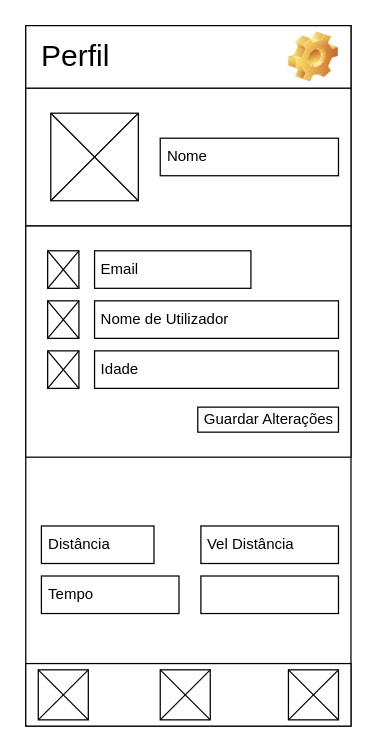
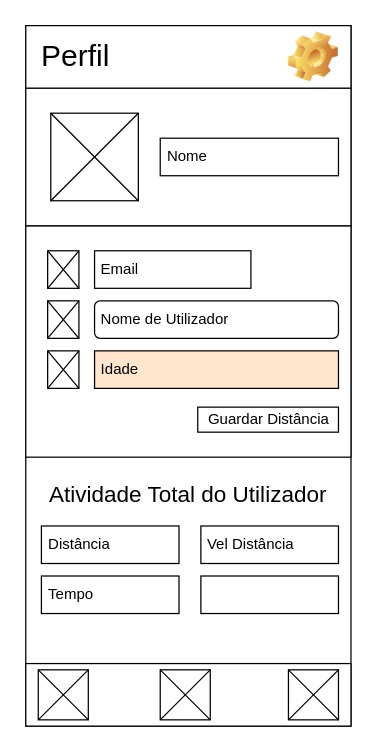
  <mxCell id="0" />
  <mxCell id="1" parent="0" />
  <mxCell id="2" value="" style="rounded=0;whiteSpace=wrap;html=1;" parent="1" vertex="1"><mxGeometry x="20" y="20" width="260" height="560" as="geometry" /></mxCell>
  <mxCell id="3" value="" style="rounded=0;whiteSpace=wrap;html=1;" vertex="1" parent="1"><mxGeometry x="20" y="180" width="260" height="185" as="geometry" /></mxCell>
  <mxCell id="4" value="" style="rounded=0;whiteSpace=wrap;html=1;" vertex="1" parent="1"><mxGeometry x="20" y="70" width="260" height="110" as="geometry" /></mxCell>
  <mxCell id="5" value="" style="verticalLabelPosition=bottom;verticalAlign=top;html=1;shape=mxgraph.basic.rect;fillColor2=none;strokeWidth=1;size=20;indent=5;" parent="1" vertex="1"><mxGeometry x="20" y="20" width="260" height="50" as="geometry" /></mxCell>
  <mxCell id="6" value="Perfil" style="text;html=1;strokeColor=none;fillColor=none;align=center;verticalAlign=middle;whiteSpace=wrap;rounded=0;fontSize=24;" parent="1" vertex="1"><mxGeometry x="30" y="35" width="60" height="20" as="geometry" /></mxCell>
  <mxCell id="7" value="" style="shape=image;html=1;verticalLabelPosition=bottom;verticalAlign=top;imageAspect=0;image=img/clipart/Gear_128x128.png" parent="1" vertex="1"><mxGeometry x="230" y="25" width="40" height="40" as="geometry" /></mxCell>
  <mxCell id="8" value="&amp;nbsp;Nome" style="rounded=0;whiteSpace=wrap;html=1;align=left;" parent="1" vertex="1"><mxGeometry x="127.5" y="110" width="142.5" height="30" as="geometry" /></mxCell>
  <mxCell id="9" value="&amp;nbsp;Email" style="rounded=0;whiteSpace=wrap;html=1;align=left;" parent="1" vertex="1"><mxGeometry x="75" y="200" width="125" height="30" as="geometry" /></mxCell>
- <mxCell id="10" value="&amp;nbsp;Distância" style="rounded=0;whiteSpace=wrap;html=1;align=left;" parent="1" vertex="1"><mxGeometry x="32.5" y="420" width="90" height="30" as="geometry" /></mxCell>
+ <mxCell id="10" value="&amp;nbsp;Distância" style="rounded=0;whiteSpace=wrap;html=1;align=left;" parent="1" vertex="1"><mxGeometry x="32.5" y="420" width="110" height="30" as="geometry" /></mxCell>
  <mxCell id="11" value="&amp;nbsp;" style="rounded=0;whiteSpace=wrap;html=1;align=left;" parent="1" vertex="1"><mxGeometry x="160" y="460" width="110" height="30" as="geometry" /></mxCell>
  <mxCell id="12" value="&amp;nbsp;Tempo" style="rounded=0;whiteSpace=wrap;html=1;align=left;" parent="1" vertex="1"><mxGeometry x="32.5" y="460" width="110" height="30" as="geometry" /></mxCell>
  <mxCell id="13" value="&amp;nbsp;Vel Distância" style="rounded=0;whiteSpace=wrap;html=1;align=left;" parent="1" vertex="1"><mxGeometry x="160" y="420" width="110" height="30" as="geometry" /></mxCell>
  <mxCell id="14" value="" style="rounded=0;whiteSpace=wrap;html=1;fontSize=24;" parent="1" vertex="1"><mxGeometry x="20" y="530" width="260" height="50" as="geometry" /></mxCell>
  <mxCell id="15" value="" style="whiteSpace=wrap;html=1;aspect=fixed;fontSize=24;" parent="1" vertex="1"><mxGeometry x="230" y="535" width="40" height="40" as="geometry" /></mxCell>
  <mxCell id="16" value="" style="endArrow=none;html=1;fontSize=24;exitX=0;exitY=1;exitDx=0;exitDy=0;entryX=1;entryY=0;entryDx=0;entryDy=0;" parent="1" source="15" target="15" edge="1"><mxGeometry width="50" height="50" relative="1" as="geometry"><mxPoint x="370" y="390" as="sourcePoint" /><mxPoint x="420" y="340" as="targetPoint" /></mxGeometry></mxCell>
  <mxCell id="17" value="" style="endArrow=none;html=1;fontSize=24;exitX=0;exitY=0;exitDx=0;exitDy=0;entryX=1;entryY=1;entryDx=0;entryDy=0;" parent="1" source="15" target="15" edge="1"><mxGeometry width="50" height="50" relative="1" as="geometry"><mxPoint x="60" y="620" as="sourcePoint" /><mxPoint x="110" y="570" as="targetPoint" /></mxGeometry></mxCell>
  <mxCell id="18" value="" style="whiteSpace=wrap;html=1;aspect=fixed;fontSize=24;" parent="1" vertex="1"><mxGeometry x="127.5" y="535" width="40" height="40" as="geometry" /></mxCell>
  <mxCell id="19" value="" style="endArrow=none;html=1;fontSize=24;exitX=0;exitY=1;exitDx=0;exitDy=0;entryX=1;entryY=0;entryDx=0;entryDy=0;" parent="1" source="18" target="18" edge="1"><mxGeometry width="50" height="50" relative="1" as="geometry"><mxPoint x="380" y="400" as="sourcePoint" /><mxPoint x="430" y="350" as="targetPoint" /></mxGeometry></mxCell>
  <mxCell id="20" value="" style="endArrow=none;html=1;fontSize=24;exitX=0;exitY=0;exitDx=0;exitDy=0;entryX=1;entryY=1;entryDx=0;entryDy=0;" parent="1" source="18" target="18" edge="1"><mxGeometry width="50" height="50" relative="1" as="geometry"><mxPoint x="70" y="630" as="sourcePoint" /><mxPoint x="120" y="580" as="targetPoint" /></mxGeometry></mxCell>
  <mxCell id="21" value="" style="whiteSpace=wrap;html=1;aspect=fixed;fontSize=24;" parent="1" vertex="1"><mxGeometry x="30" y="535" width="40" height="40" as="geometry" /></mxCell>
  <mxCell id="22" value="" style="endArrow=none;html=1;fontSize=24;exitX=0;exitY=1;exitDx=0;exitDy=0;entryX=1;entryY=0;entryDx=0;entryDy=0;" parent="1" source="21" target="21" edge="1"><mxGeometry width="50" height="50" relative="1" as="geometry"><mxPoint x="390" y="410" as="sourcePoint" /><mxPoint x="440" y="360" as="targetPoint" /></mxGeometry></mxCell>
  <mxCell id="23" value="" style="endArrow=none;html=1;fontSize=24;exitX=0;exitY=0;exitDx=0;exitDy=0;entryX=1;entryY=1;entryDx=0;entryDy=0;" parent="1" source="21" target="21" edge="1"><mxGeometry width="50" height="50" relative="1" as="geometry"><mxPoint x="80" y="640" as="sourcePoint" /><mxPoint x="130" y="590" as="targetPoint" /></mxGeometry></mxCell>
  <mxCell id="24" value="" style="rounded=0;whiteSpace=wrap;html=1;fontSize=24;rotation=-90;" parent="1" vertex="1"><mxGeometry x="40" y="90" width="70" height="70" as="geometry" /></mxCell>
  <mxCell id="25" value="" style="rounded=0;whiteSpace=wrap;html=1;fontSize=24;rotation=-90;" parent="1" vertex="1"><mxGeometry x="35" y="282.5" width="30" height="25" as="geometry" /></mxCell>
  <mxCell id="26" value="" style="endArrow=none;html=1;fontSize=24;exitX=1;exitY=1;exitDx=0;exitDy=0;entryX=0;entryY=0;entryDx=0;entryDy=0;" parent="1" source="25" target="25" edge="1"><mxGeometry width="50" height="50" relative="1" as="geometry"><mxPoint x="40" y="230" as="sourcePoint" /><mxPoint x="90" y="180" as="targetPoint" /></mxGeometry></mxCell>
  <mxCell id="27" value="" style="endArrow=none;html=1;fontSize=24;exitX=1;exitY=0;exitDx=0;exitDy=0;entryX=0;entryY=1;entryDx=0;entryDy=0;" parent="1" source="25" target="25" edge="1"><mxGeometry width="50" height="50" relative="1" as="geometry"><mxPoint x="30" y="240" as="sourcePoint" /><mxPoint x="80" y="190" as="targetPoint" /></mxGeometry></mxCell>
  <mxCell id="28" value="" style="endArrow=none;html=1;fontSize=24;exitX=0;exitY=0;exitDx=0;exitDy=0;entryX=1;entryY=1;entryDx=0;entryDy=0;" parent="1" source="24" target="24" edge="1"><mxGeometry width="50" height="50" relative="1" as="geometry"><mxPoint x="30" y="140" as="sourcePoint" /><mxPoint x="80" y="90" as="targetPoint" /></mxGeometry></mxCell>
  <mxCell id="29" value="" style="endArrow=none;html=1;fontSize=24;exitX=1;exitY=0;exitDx=0;exitDy=0;entryX=0;entryY=1;entryDx=0;entryDy=0;" parent="1" source="24" target="24" edge="1"><mxGeometry width="50" height="50" relative="1" as="geometry"><mxPoint x="60" y="170" as="sourcePoint" /><mxPoint x="110" y="120" as="targetPoint" /></mxGeometry></mxCell>
  <mxCell id="30" value="" style="rounded=0;whiteSpace=wrap;html=1;fontSize=24;rotation=-90;" vertex="1" parent="1"><mxGeometry x="35" y="242.5" width="30" height="25" as="geometry" /></mxCell>
  <mxCell id="31" value="" style="endArrow=none;html=1;fontSize=24;exitX=1;exitY=1;exitDx=0;exitDy=0;entryX=0;entryY=0;entryDx=0;entryDy=0;" edge="1" parent="1" source="30" target="30"><mxGeometry width="50" height="50" relative="1" as="geometry"><mxPoint x="50" y="240" as="sourcePoint" /><mxPoint x="100" y="190" as="targetPoint" /></mxGeometry></mxCell>
  <mxCell id="32" value="" style="endArrow=none;html=1;fontSize=24;exitX=1;exitY=0;exitDx=0;exitDy=0;entryX=0;entryY=1;entryDx=0;entryDy=0;" edge="1" parent="1" source="30" target="30"><mxGeometry width="50" height="50" relative="1" as="geometry"><mxPoint x="40" y="250" as="sourcePoint" /><mxPoint x="90" y="200" as="targetPoint" /></mxGeometry></mxCell>
  <mxCell id="33" value="" style="rounded=0;whiteSpace=wrap;html=1;fontSize=24;rotation=-90;" vertex="1" parent="1"><mxGeometry x="35" y="202.5" width="30" height="25" as="geometry" /></mxCell>
  <mxCell id="34" value="" style="endArrow=none;html=1;fontSize=24;exitX=1;exitY=1;exitDx=0;exitDy=0;entryX=0;entryY=0;entryDx=0;entryDy=0;" edge="1" parent="1" source="33" target="33"><mxGeometry width="50" height="50" relative="1" as="geometry"><mxPoint x="60" y="250" as="sourcePoint" /><mxPoint x="110" y="200" as="targetPoint" /></mxGeometry></mxCell>
  <mxCell id="35" value="" style="endArrow=none;html=1;fontSize=24;exitX=1;exitY=0;exitDx=0;exitDy=0;entryX=0;entryY=1;entryDx=0;entryDy=0;" edge="1" parent="1" source="33" target="33"><mxGeometry width="50" height="50" relative="1" as="geometry"><mxPoint x="50" y="260" as="sourcePoint" /><mxPoint x="100" y="210" as="targetPoint" /></mxGeometry></mxCell>
- <mxCell id="36" value="&amp;nbsp;Nome de Utilizador" style="rounded=0;whiteSpace=wrap;html=1;align=left;" vertex="1" parent="1"><mxGeometry x="75" y="240" width="195" height="30" as="geometry" /></mxCell>
- <mxCell id="37" value="&amp;nbsp;Idade" style="rounded=0;whiteSpace=wrap;html=1;align=left;" vertex="1" parent="1"><mxGeometry x="75" y="280" width="195" height="30" as="geometry" /></mxCell>
- <mxCell id="39" value="Guardar Alterações" style="rounded=0;whiteSpace=wrap;html=1;" vertex="1" parent="1"><mxGeometry x="157.5" y="325" width="112.5" height="20" as="geometry" /></mxCell>
+ <mxCell id="36" value="&amp;nbsp;Nome de Utilizador" style="whiteSpace=wrap;html=1;align=left;rounded=1;" vertex="1" parent="1"><mxGeometry x="75" y="240" width="195" height="30" as="geometry" /></mxCell>
+ <mxCell id="37" value="&amp;nbsp;Idade" style="rounded=0;whiteSpace=wrap;html=1;align=left;fillColor=#ffe6cc;" vertex="1" parent="1"><mxGeometry x="75" y="280" width="195" height="30" as="geometry" /></mxCell>
+ <mxCell id="38" value="&lt;font style=&quot;font-size: 18px&quot;&gt;Atividade Total do Utilizador&lt;/font&gt;" style="text;html=1;strokeColor=none;fillColor=none;align=center;verticalAlign=middle;whiteSpace=wrap;rounded=0;" vertex="1" parent="1"><mxGeometry x="30" y="385" width="240" height="20" as="geometry" /></mxCell>
+ <mxCell id="39" value="Guardar Distância" style="rounded=0;whiteSpace=wrap;html=1;" vertex="1" parent="1"><mxGeometry x="157.5" y="325" width="112.5" height="20" as="geometry" /></mxCell>
